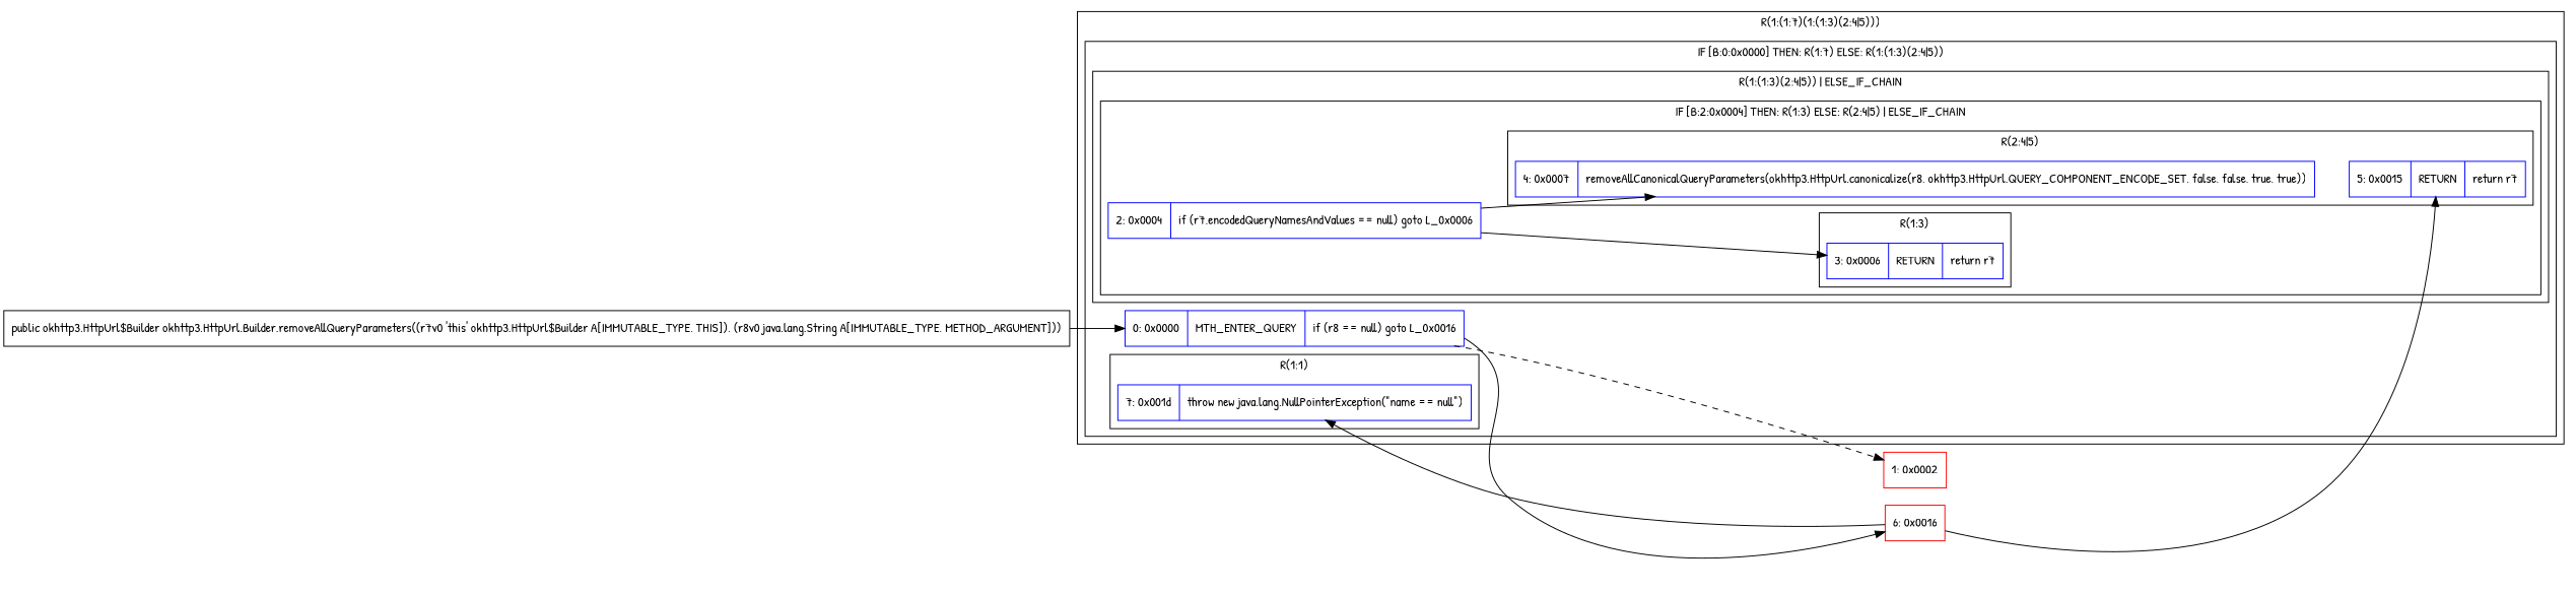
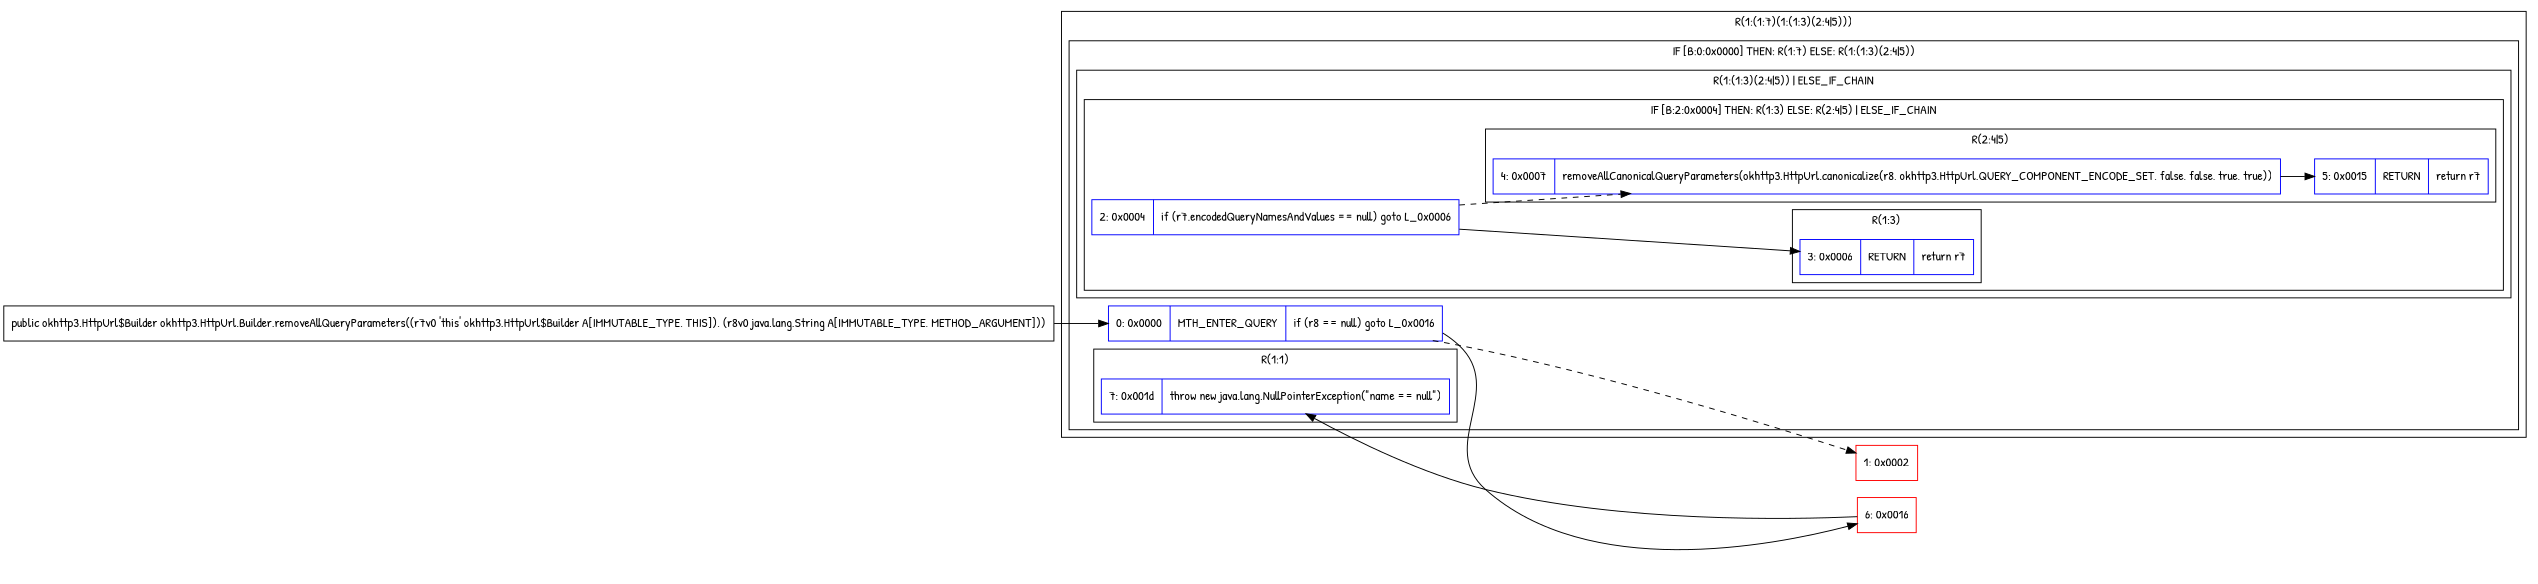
  digraph {
    fontname="Patrick Hand"
    rankdir=LR
    node [color=blue fontname="Patrick Hand" shape=record]
    edge [fontname="Patrick Hand"]
    n1 [label="{7\:\ 0x001d|throw new java.lang.NullPointerException(\"name == null\")\l}"]
    n2 [label="{3\:\ 0x0006|RETURN\l|return r7\l}"]
    n3 [label="{4\:\ 0x0007|removeAllCanonicalQueryParameters(okhttp3.HttpUrl.canonicalize(r8, okhttp3.HttpUrl.QUERY_COMPONENT_ENCODE_SET, false, false, true, true))\l}"]
    n4 [label="{5\:\ 0x0015|RETURN\l|return r7\l}"]
    n5 [label="{2\:\ 0x0004|if (r7.encodedQueryNamesAndValues == null) goto L_0x0006\l}"]
    n6 [label="{0\:\ 0x0000|MTH_ENTER_QUERY\l|if (r8 == null) goto L_0x0016\l}"]
    n7 [color=red label="{1\:\ 0x0002}"]
    n8 [color=red label="{6\:\ 0x0016}"]
    n9 [label="{public okhttp3.HttpUrl$Builder okhttp3.HttpUrl.Builder.removeAllQueryParameters((r7v0 'this' okhttp3.HttpUrl$Builder A[IMMUTABLE_TYPE, THIS]), (r8v0 java.lang.String A[IMMUTABLE_TYPE, METHOD_ARGUMENT])) }" color=""]
    subgraph cluster_1 {
      label="R(1:(1:7)(1:(1:3)(2:4|5)))"
      subgraph cluster_2 {
        label="IF [B:0:0x0000] THEN: R(1:7) ELSE: R(1:(1:3)(2:4|5))"
        n6
        subgraph cluster_3 {
          label="R(1:1)"
          n1
        }
        subgraph cluster_4 {
          label="R(1:(1:3)(2:4|5)) | ELSE_IF_CHAIN\l"
          subgraph cluster_5 {
            label="IF [B:2:0x0004] THEN: R(1:3) ELSE: R(2:4|5) | ELSE_IF_CHAIN\l"
            n5
            subgraph cluster_6 {
              label="R(1:3)"
              n2
            }
            subgraph cluster_7 {
              label="R(2:4|5)"
              n3
              n4
            }
          }
        }
      }
    }
-   n8 -> n4
+   n3 -> n4
    n5 -> n2
-   n5 -> n3 [style=solid]
+   n5 -> n3 [style=dashed]
    n6 -> n7 [style=dashed]
    n6 -> n8
    n8 -> n1
    n9 -> n6
  }
